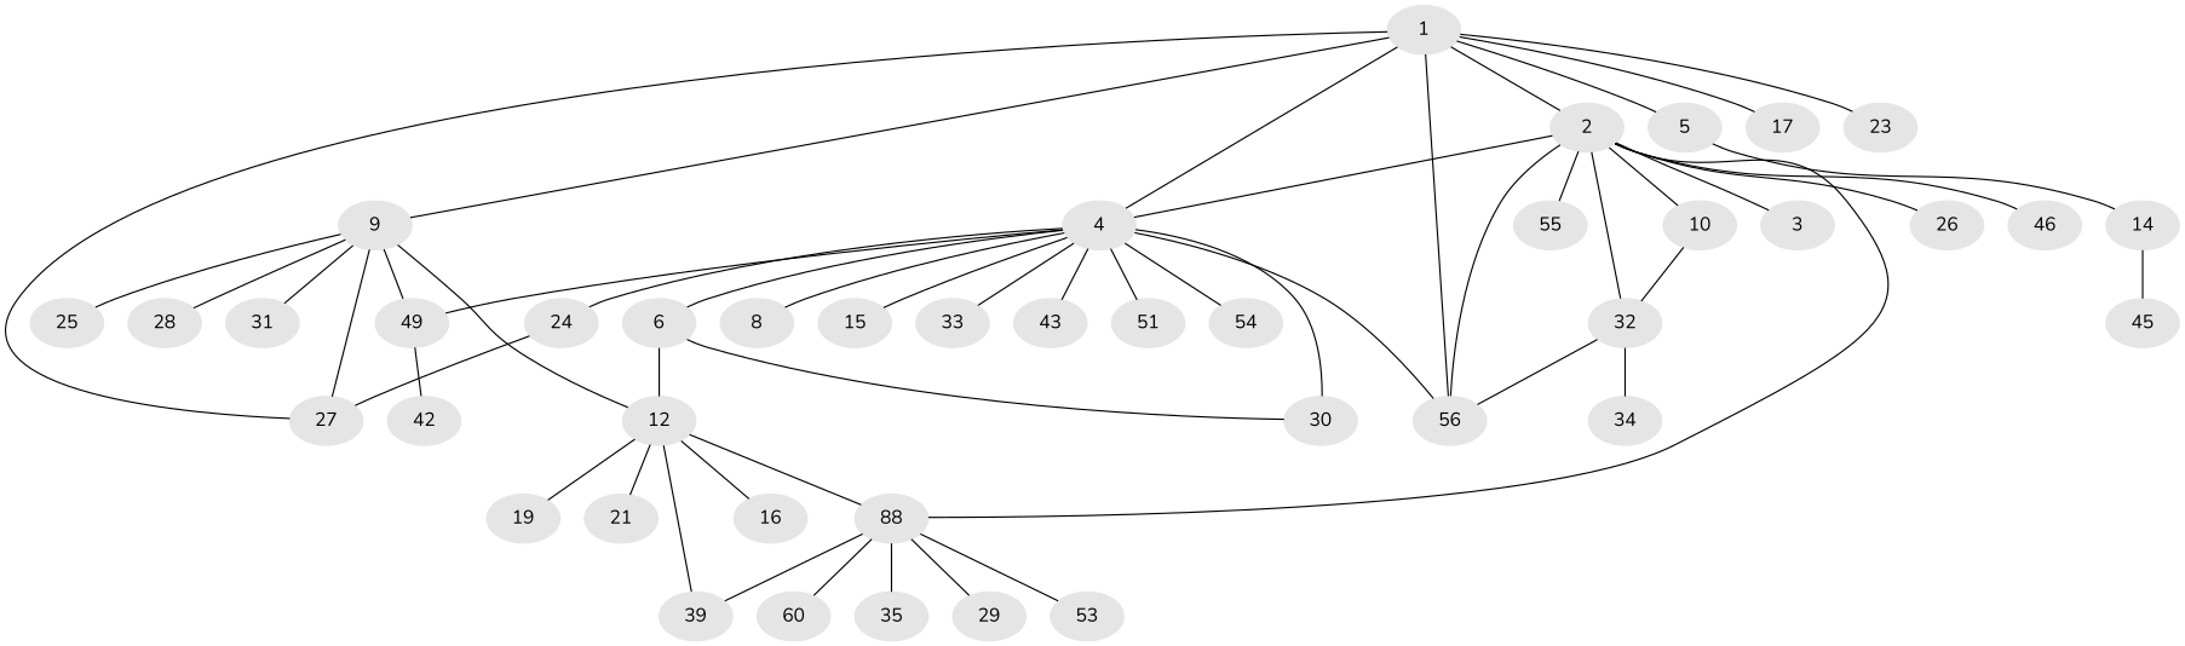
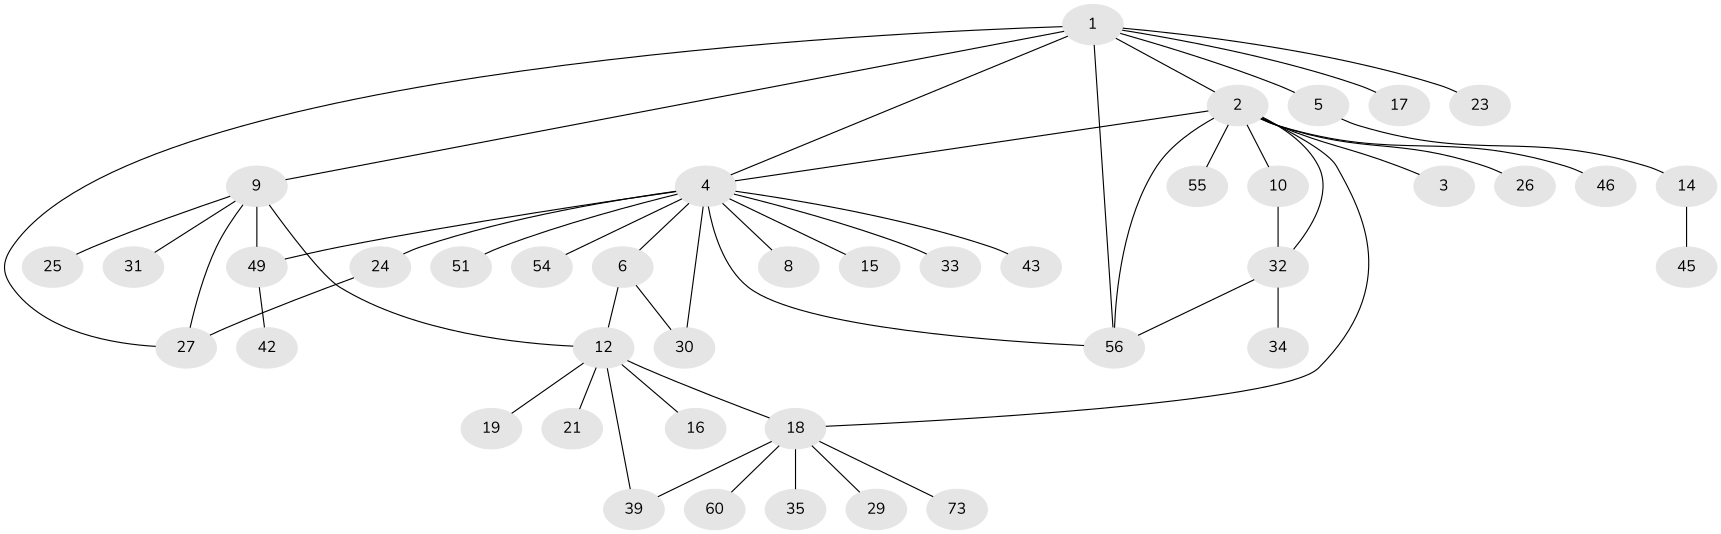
  graph {
    fontname=Nunito
    node [color=gray90 fontname=Nunito style=filled]
    edge [fontname=Nunito]
    1 [super="+20"]
    2 [super="+7"]
    4 [super="+58"]
    5 [super="+11"]
    9 [super="+22"]
    17
    23
    27
    56
    3
    10
-   18 [super="+47" label=88]
+   18 [super="+47"]
    26
    32 [super="+57"]
    46
    55
    6 [super="+49"]
    8
    15
    24 [super="+38"]
    30 [super="+52"]
    33
    n23 [label=49 super="+41"]
    43
    51
    54
    14 [super="+48"]
    12 [super="+36"]
    25
-   28
    31 [super="+37"]
    35
    39
    29
-   53
+   53 [label=73]
    60
    34
    42
    45
    16 [super="+44"]
    19
    21
    1 -- 2
    1 -- 4
    1 -- 5
    1 -- 9 [weight=2]
    1 -- 17
    1 -- 23
    1 -- 27
    1 -- 56
    2 -- 4
    2 -- 56
    2 -- 3
    2 -- 10
    2 -- 18
    2 -- 26
    2 -- 32
    2 -- 46
    2 -- 55
    4 -- 56
    4 -- 6
    4 -- 8
    4 -- 15
    4 -- 24
    4 -- 30 [weight=2]
    4 -- 33
    4 -- n23
    4 -- 43
    4 -- 51
    4 -- 54
    5 -- 14
    9 -- 27
    9 -- n23
    9 -- 12
    9 -- 25
-   9 -- 28
    9 -- 31
    10 -- 32
    18 -- 35
    18 -- 39
    18 -- 29
    18 -- 53
    18 -- 60
    32 -- 56
    32 -- 34
    6 -- 30
    6 -- 12
    24 -- 27
    n23 -- 42
    14 -- 45
    12 -- 18
    12 -- 39
    12 -- 16
    12 -- 19
    12 -- 21
  }
